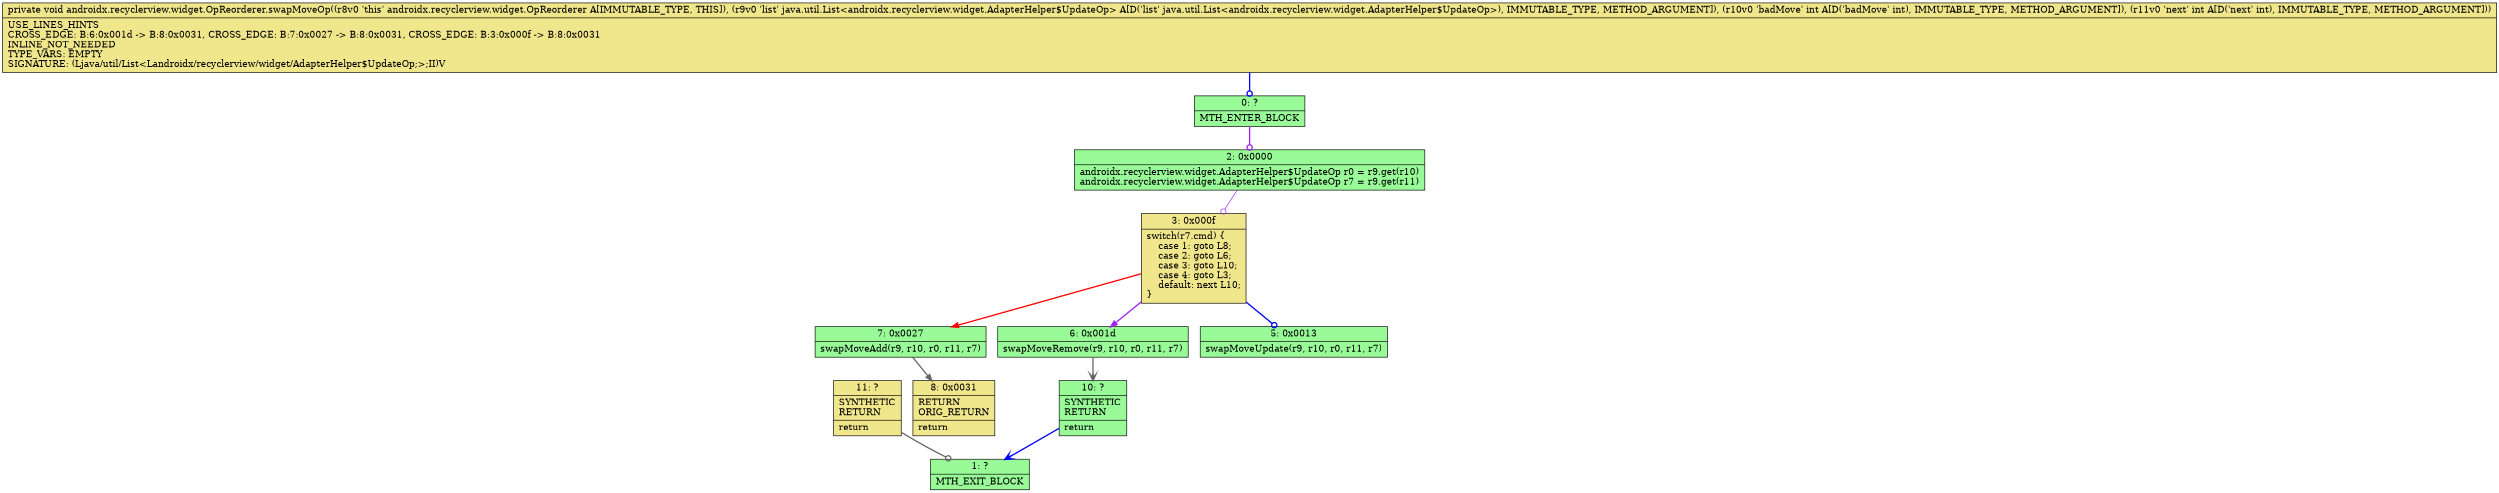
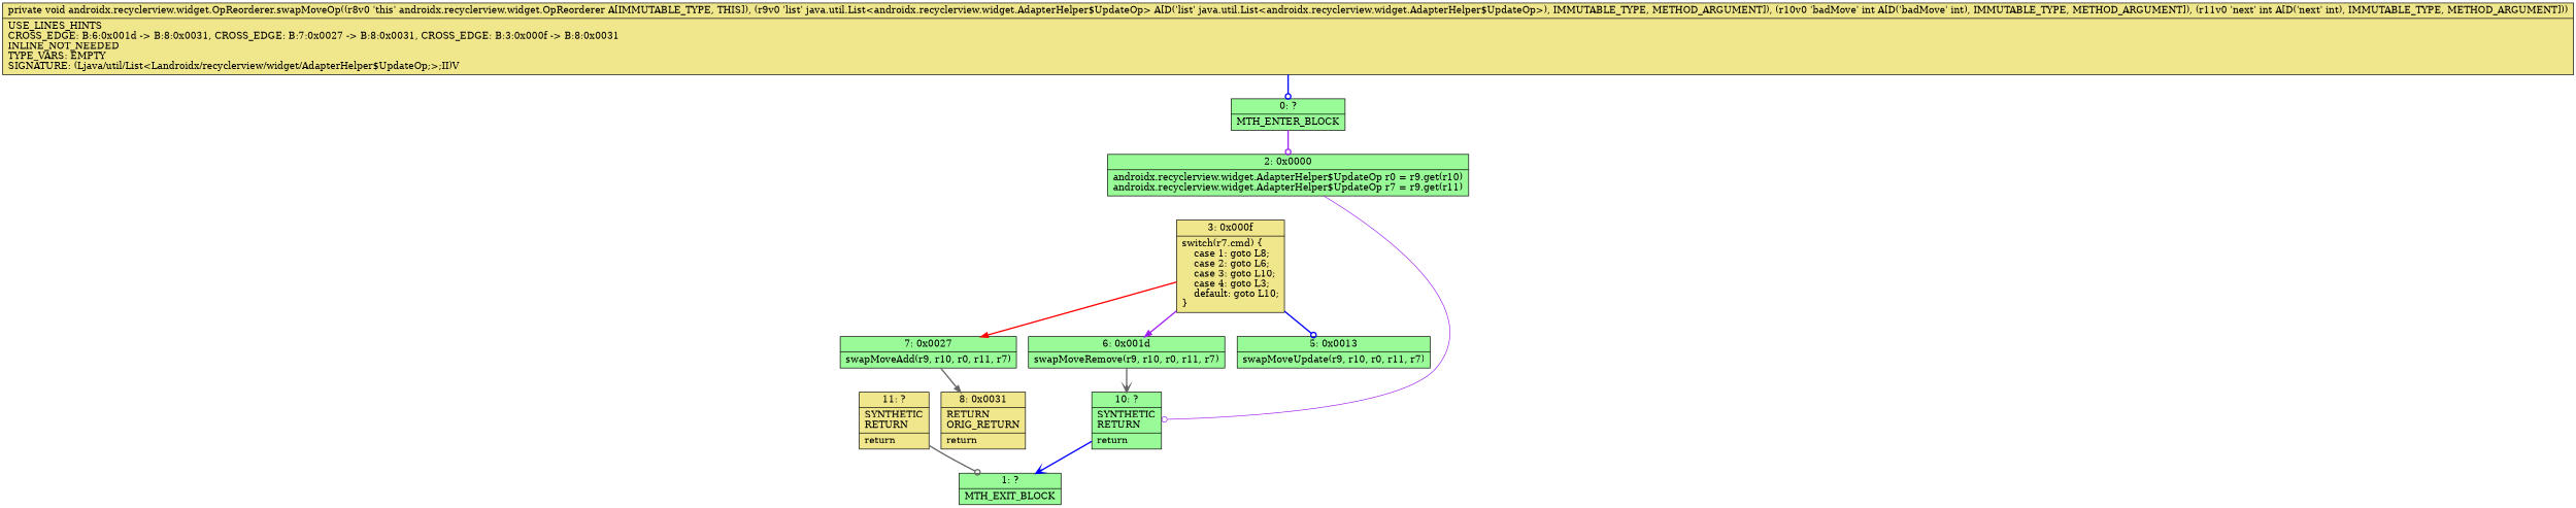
  digraph {
    node [fillcolor=palegreen shape=record style=filled]
    edge [arrowhead=odot color=purple style=bold]
    n1 [label="{0\:\ ?|MTH_ENTER_BLOCK\l}"]
    n2 [label="{2\:\ 0x0000|androidx.recyclerview.widget.AdapterHelper$UpdateOp r0 = r9.get(r10)\landroidx.recyclerview.widget.AdapterHelper$UpdateOp r7 = r9.get(r11)\l}"]
-   n3 [fillcolor=khaki label="{3\:\ 0x000f|switch(r7.cmd) \{\l    case 1: goto L8;\l    case 2: goto L6;\l    case 3: goto L10;\l    case 4: goto L3;\l    default: next L10;\l\}\l}"]
+   n3 [fillcolor=khaki label="{3\:\ 0x000f|switch(r7.cmd) \{\l    case 1: goto L8;\l    case 2: goto L6;\l    case 3: goto L10;\l    case 4: goto L3;\l    default: goto L10;\l\}\l}"]
    n4 [label="{5\:\ 0x0013|swapMoveUpdate(r9, r10, r0, r11, r7)\l}"]
    n5 [label="{6\:\ 0x001d|swapMoveRemove(r9, r10, r0, r11, r7)\l}"]
    n6 [label="{7\:\ 0x0027|swapMoveAdd(r9, r10, r0, r11, r7)\l}"]
    n7 [label="{10\:\ ?|SYNTHETIC\lRETURN\l|return\l}"]
    n8 [fillcolor=khaki label="{8\:\ 0x0031|RETURN\lORIG_RETURN\l|return\l}"]
    n9 [fillcolor=khaki label="{11\:\ ?|SYNTHETIC\lRETURN\l|return\l}"]
    n10 [label="{1\:\ ?|MTH_EXIT_BLOCK\l}"]
    n11 [fillcolor=khaki label="{private void androidx.recyclerview.widget.OpReorderer.swapMoveOp((r8v0 'this' androidx.recyclerview.widget.OpReorderer A[IMMUTABLE_TYPE, THIS]), (r9v0 'list' java.util.List\<androidx.recyclerview.widget.AdapterHelper$UpdateOp\> A[D('list' java.util.List\<androidx.recyclerview.widget.AdapterHelper$UpdateOp\>), IMMUTABLE_TYPE, METHOD_ARGUMENT]), (r10v0 'badMove' int A[D('badMove' int), IMMUTABLE_TYPE, METHOD_ARGUMENT]), (r11v0 'next' int A[D('next' int), IMMUTABLE_TYPE, METHOD_ARGUMENT]))  | USE_LINES_HINTS\lCROSS_EDGE: B:6:0x001d \-\> B:8:0x0031, CROSS_EDGE: B:7:0x0027 \-\> B:8:0x0031, CROSS_EDGE: B:3:0x000f \-\> B:8:0x0031\lINLINE_NOT_NEEDED\lTYPE_VARS: EMPTY\lSIGNATURE: (Ljava\/util\/List\<Landroidx\/recyclerview\/widget\/AdapterHelper$UpdateOp;\>;II)V\l}"]
    n1 -> n2
-   n2 -> n3 [style=solid]
+   n2 -> n7 [style=solid]
    n3 -> n4 [color=blue]
    n3 -> n5 [arrowhead=normal]
    n3 -> n6 [arrowhead=normal color=red]
    n5 -> n7 [arrowhead=vee color=gray40]
    n6 -> n8 [arrowhead=normal color=gray40]
    n7 -> n10 [arrowhead=vee color=blue]
    n9 -> n10 [color=gray40]
    n11 -> n1 [color=blue]
  }
